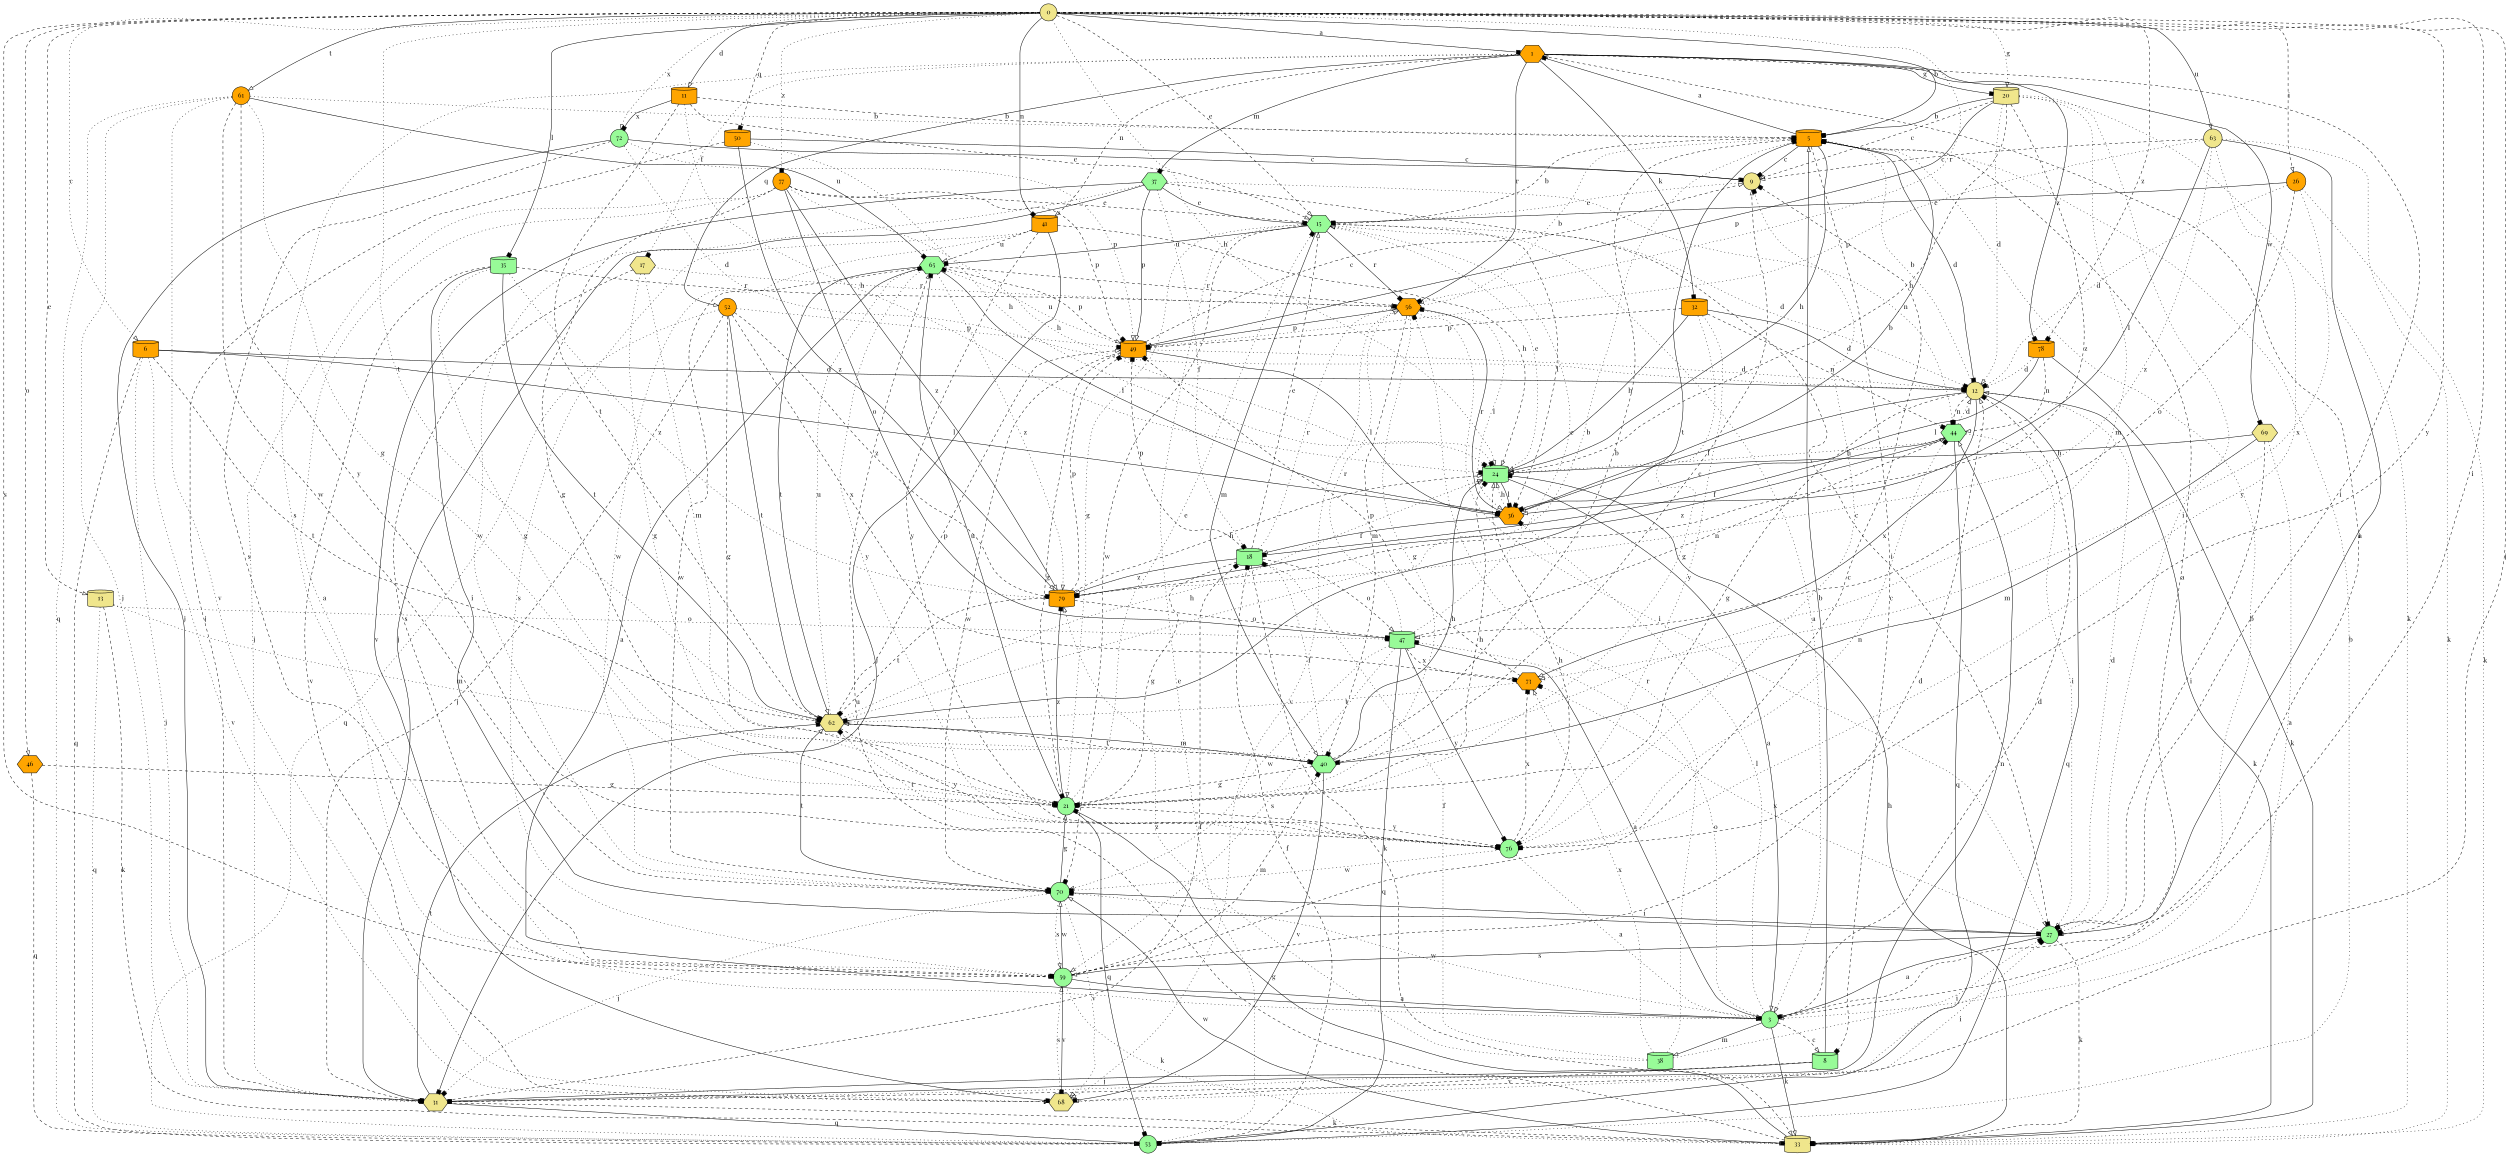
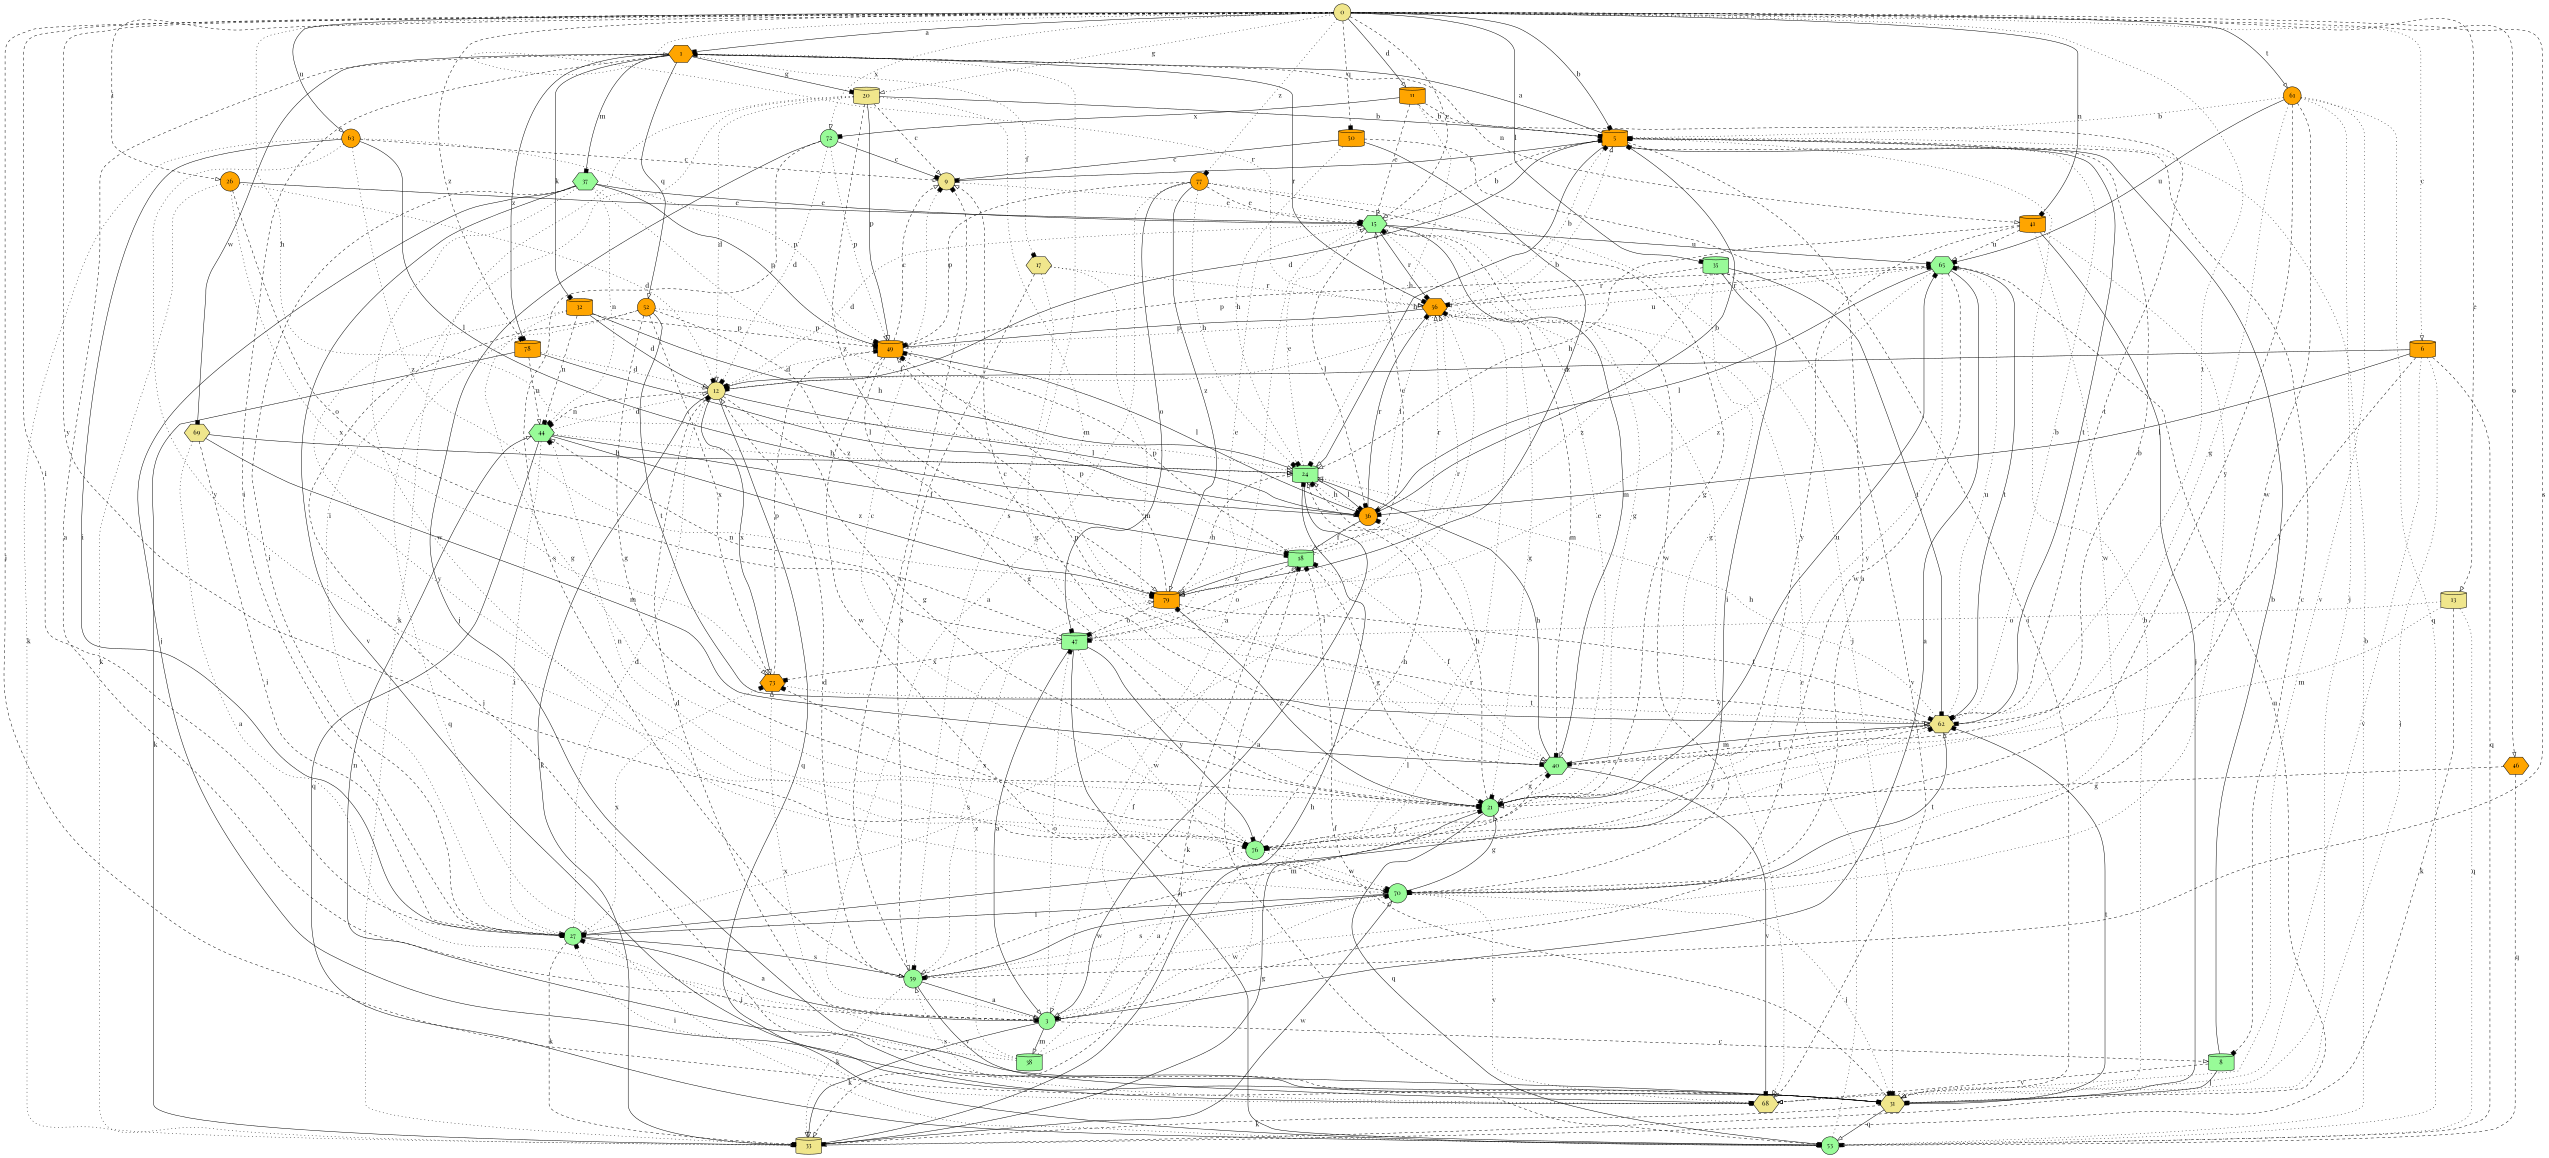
  strict digraph {
    fontname="Playfair Display"
    node [fillcolor=orange fontname="Playfair Display" shape=cylinder style=filled]
    edge [arrowhead=box fontname="Playfair Display" style=dotted]
    0 [fillcolor=khaki shape=circle]
    1 [shape=hexagon]
    5
    6
    11
    13 [fillcolor=khaki]
    15 [fillcolor=palegreen shape=hexagon]
    20 [fillcolor=khaki]
    24 [fillcolor=palegreen]
    26 [shape=circle]
    27 [fillcolor=palegreen shape=circle]
    31 [fillcolor=khaki shape=hexagon]
    35 [fillcolor=palegreen]
    41
    46 [shape=hexagon]
    50
    56 [shape=hexagon]
    59 [fillcolor=palegreen shape=circle]
    61 [shape=circle]
    62 [fillcolor=khaki shape=hexagon]
-   63 [fillcolor=khaki shape=circle]
+   63 [shape=circle]
    72 [fillcolor=palegreen shape=circle]
    76 [fillcolor=palegreen shape=circle]
    77 [shape=circle]
    78
    17 [fillcolor=khaki shape=hexagon]
    32
    37 [fillcolor=palegreen shape=hexagon]
    52 [shape=circle]
    69 [fillcolor=khaki shape=hexagon]
    3 [fillcolor=palegreen shape=circle]
    8 [fillcolor=palegreen]
    12 [fillcolor=khaki shape=circle]
    9 [fillcolor=khaki shape=circle]
-   36 [shape=hexagon]
+   36 [shape=circle]
    53 [fillcolor=palegreen shape=circle]
    68 [fillcolor=khaki shape=hexagon]
    33 [fillcolor=khaki]
    47 [fillcolor=palegreen]
    40 [fillcolor=palegreen shape=hexagon]
    70 [fillcolor=palegreen shape=circle]
    21 [fillcolor=palegreen shape=circle]
    65 [fillcolor=palegreen shape=hexagon]
    49
    79
    73 [shape=hexagon]
    44 [fillcolor=palegreen shape=hexagon]
    18 [fillcolor=palegreen]
    38 [fillcolor=palegreen]
    0 -> 1 [label=a style=solid]
    0 -> 5 [label=b style=solid]
    0 -> 6 [arrowhead=onormal label=c]
    0 -> 11 [arrowhead=onormal label=d style=solid]
    0 -> 13 [arrowhead=onormal label=e style=dashed]
    0 -> 15 [arrowhead=onormal label=e style=dashed]
    0 -> 20 [arrowhead=onormal label=g]
    0 -> 24 [arrowhead=onormal label=h]
    0 -> 26 [arrowhead=onormal label=i style=dashed]
    0 -> 27 [label=i style=dashed]
    0 -> 31 [label=j style=dashed]
    0 -> 35 [label=l style=solid]
    0 -> 41 [label=n style=solid]
    0 -> 46 [arrowhead=onormal label=o style=dashed]
    0 -> 50 [label=q style=dashed]
    0 -> 56 [arrowhead=onormal label=r]
    0 -> 59 [label=s style=dashed]
    0 -> 61 [arrowhead=onormal label=t style=solid]
    0 -> 62 [label=t]
    0 -> 63 [arrowhead=onormal label=u style=solid]
    0 -> 72 [arrowhead=onormal label=x]
    0 -> 76 [label=y style=dashed]
    0 -> 77 [label=z]
    0 -> 78 [label=z style=dashed]
    1 -> 20 [label=g style=solid]
    1 -> 27 [label=i style=dashed]
    1 -> 41 [arrowhead=onormal label=n style=dashed]
    1 -> 56 [label=r style=solid]
    1 -> 59 [label=s]
    1 -> 78 [label=z style=solid]
    1 -> 17 [label=f]
    1 -> 32 [label=k style=solid]
    1 -> 37 [label=m style=solid]
    1 -> 52 [arrowhead=onormal label=q style=solid]
    1 -> 69 [label=w style=solid]
    5 -> 1 [label=a style=solid]
    5 -> 24 [arrowhead=onormal label=h style=solid]
    5 -> 62 [label=t style=solid]
    5 -> 3 [arrowhead=onormal label=a style=dashed]
    5 -> 8 [label=c style=dashed]
    5 -> 12 [label=d style=solid]
    5 -> 9 [label=c style=solid]
    6 -> 31 [arrowhead=onormal label=j]
    6 -> 62 [arrowhead=onormal label=t style=dashed]
    6 -> 12 [arrowhead=onormal label=d style=solid]
    6 -> 36 [label=l style=solid]
    6 -> 53 [label=q style=dashed]
    6 -> 68 [arrowhead=onormal label=v]
    11 -> 5 [label=b style=dashed]
    11 -> 15 [arrowhead=onormal label=e style=dashed]
    11 -> 24 [label=h]
    11 -> 62 [label=t style=dashed]
    11 -> 72 [label=x style=solid]
    13 -> 53 [arrowhead=onormal label=q]
    13 -> 33 [arrowhead=onormal label=k style=dashed]
    13 -> 47 [label=o]
    13 -> 40 [label=m]
    15 -> 5 [label=b style=dashed]
    15 -> 56 [label=r style=solid]
    15 -> 3 [arrowhead=onormal label=a]
    15 -> 12 [label=d]
    15 -> 36 [label=l style=dashed]
    15 -> 40 [arrowhead=onormal label=m style=solid]
    15 -> 70 [label=w style=dashed]
    15 -> 21 [arrowhead=onormal label=g]
    15 -> 65 [label=u style=solid]
    20 -> 5 [label=b style=solid]
-   20 -> 24 [arrowhead=onormal label=h style=dashed]
    20 -> 27 [label=i]
    20 -> 12 [arrowhead=onormal label=d]
    20 -> 9 [arrowhead=onormal label=c style=dashed]
    20 -> 33 [label=k]
    20 -> 40 [arrowhead=onormal label=m]
    20 -> 49 [arrowhead=onormal label=p style=solid]
    20 -> 79 [arrowhead=onormal label=z style=dashed]
    24 -> 15 [arrowhead=onormal label=e]
    24 -> 3 [arrowhead=onormal label=a style=solid]
    24 -> 36 [label=l style=solid]
    26 -> 15 [label=e style=solid]
    26 -> 12 [label=d]
    26 -> 33 [arrowhead=onormal label=k]
    26 -> 47 [arrowhead=onormal label=o style=dashed]
    26 -> 73 [arrowhead=onormal label=x]
    27 -> 59 [arrowhead=onormal label=s style=solid]
    27 -> 3 [label=a style=solid]
    27 -> 12 [arrowhead=onormal label=d]
    27 -> 33 [label=k style=dashed]
    27 -> 73 [label=x]
    31 -> 5 [label=b]
    31 -> 62 [label=t style=solid]
    31 -> 53 [arrowhead=onormal label=q style=solid]
    31 -> 33 [label=k style=dashed]
    31 -> 44 [arrowhead=onormal label=n style=solid]
    31 -> 18 [label=f style=dashed]
    35 -> 27 [label=i style=solid]
    35 -> 56 [label=r style=dashed]
    35 -> 62 [label=t style=solid]
    35 -> 68 [arrowhead=onormal label=v style=dashed]
    35 -> 21 [label=g]
    35 -> 79 [arrowhead=onormal label=z]
    41 -> 24 [arrowhead=onormal label=h style=dashed]
    41 -> 31 [label=j style=solid]
    41 -> 59 [arrowhead=onormal label=s]
    41 -> 76 [label=y style=dashed]
    41 -> 70 [label=w]
    41 -> 65 [arrowhead=onormal label=u style=dashed]
    46 -> 53 [arrowhead=onormal label=q style=dashed]
    46 -> 21 [arrowhead=onormal label=g style=dashed]
    50 -> 24 [label=h]
    50 -> 31 [arrowhead=onormal label=j style=dashed]
    50 -> 9 [arrowhead=onormal label=c style=solid]
    50 -> 79 [arrowhead=onormal label=z style=solid]
    56 -> 5 [label=b]
    56 -> 27 [arrowhead=onormal label=i]
    56 -> 36 [arrowhead=onormal label=l]
    56 -> 68 [arrowhead=onormal label=v]
    56 -> 40 [label=m style=dashed]
    56 -> 21 [label=g]
    56 -> 49 [arrowhead=onormal label=p style=solid]
    59 -> 3 [arrowhead=onormal label=a style=solid]
    59 -> 12 [arrowhead=onormal label=d style=dashed]
    59 -> 9 [label=c style=dashed]
    59 -> 68 [label=v style=solid]
    59 -> 33 [arrowhead=onormal label=k]
    59 -> 40 [label=m style=dashed]
    59 -> 70 [arrowhead=onormal label=w style=solid]
    61 -> 5 [arrowhead=onormal label=b]
    61 -> 31 [arrowhead=onormal label=j]
    61 -> 76 [arrowhead=onormal label=y style=dashed]
    61 -> 53 [arrowhead=onormal label=q]
    61 -> 68 [arrowhead=onormal label=v]
    61 -> 70 [label=w style=dashed]
    61 -> 21 [arrowhead=onormal label=g]
    61 -> 65 [label=u style=solid]
    62 -> 5 [label=b]
    62 -> 24 [arrowhead=onormal label=h]
    62 -> 76 [label=y style=dashed]
    62 -> 40 [arrowhead=onormal label=m style=solid]
    62 -> 65 [label=u]
    62 -> 49 [arrowhead=onormal label=p style=dashed]
    63 -> 27 [label=i style=solid]
    63 -> 76 [label=y]
    63 -> 9 [arrowhead=onormal label=c style=dashed]
    63 -> 36 [arrowhead=onormal label=l style=solid]
    63 -> 33 [arrowhead=onormal label=k]
    63 -> 49 [label=p]
    63 -> 79 [label=z]
    72 -> 31 [label=j style=solid]
    72 -> 59 [arrowhead=onormal label=s style=dashed]
    72 -> 12 [label=d]
    72 -> 9 [label=c style=solid]
    72 -> 49 [arrowhead=onormal label=p]
    76 -> 24 [arrowhead=onormal label=h style=dashed]
    76 -> 62 [label=t]
    76 -> 3 [label=a]
    76 -> 9 [label=c]
    76 -> 70 [label=w]
    76 -> 73 [label=x style=dashed]
    76 -> 44 [label=n]
    77 -> 15 [arrowhead=onormal label=e style=dashed]
    77 -> 24 [label=h]
    77 -> 31 [label=j]
    77 -> 3 [arrowhead=onormal label=a]
    77 -> 47 [label=o style=solid]
    77 -> 21 [arrowhead=onormal label=g style=dashed]
    77 -> 49 [label=p style=dashed]
    77 -> 79 [arrowhead=onormal label=z style=solid]
    78 -> 12 [arrowhead=onormal label=d]
    78 -> 36 [label=l style=solid]
    78 -> 33 [label=k style=solid]
    78 -> 44 [arrowhead=onormal label=n style=dashed]
    17 -> 56 [arrowhead=onormal label=r]
    17 -> 59 [arrowhead=onormal label=s style=dashed]
    17 -> 40 [arrowhead=onormal label=m]
    17 -> 21 [arrowhead=onormal label=g]
    32 -> 24 [arrowhead=onormal label=h style=solid]
    32 -> 76 [label=y]
    32 -> 12 [arrowhead=onormal label=d style=solid]
    32 -> 21 [label=g]
    32 -> 49 [label=p style=dashed]
    32 -> 44 [label=n style=dashed]
    37 -> 15 [label=e style=solid]
    37 -> 27 [label=i style=dashed]
    37 -> 31 [label=j style=solid]
    37 -> 68 [label=v style=solid]
    37 -> 70 [arrowhead=onormal label=w]
    37 -> 49 [arrowhead=onormal label=p style=solid]
    37 -> 44 [label=n]
    37 -> 18 [label=f]
    52 -> 31 [label=j style=dashed]
    52 -> 62 [arrowhead=onormal label=t style=solid]
    52 -> 53 [arrowhead=onormal label=q]
    52 -> 21 [label=g style=dashed]
    52 -> 49 [label=p]
    52 -> 79 [label=z style=dashed]
    52 -> 73 [arrowhead=onormal label=x style=dashed]
    69 -> 24 [arrowhead=onormal label=h style=solid]
    69 -> 27 [arrowhead=onormal label=i style=dashed]
    69 -> 3 [arrowhead=onormal label=a]
    69 -> 40 [label=m style=solid]
    3 -> 1 [arrowhead=onormal label=a style=dashed]
    3 -> 8 [arrowhead=onormal label=c style=dashed]
    3 -> 12 [label=d style=dashed]
    3 -> 36 [label=l]
    3 -> 33 [arrowhead=onormal label=k style=solid]
    3 -> 47 [label=o]
    3 -> 70 [label=w]
    3 -> 38 [arrowhead=onormal label=m style=solid]
    8 -> 5 [arrowhead=onormal label=b style=solid]
    8 -> 31 [label=j style=solid]
    8 -> 68 [arrowhead=onormal label=v style=dashed]
    12 -> 5 [arrowhead=onormal label=b]
    12 -> 36 [arrowhead=onormal label=l style=solid]
    12 -> 53 [label=q style=solid]
    12 -> 33 [arrowhead=onormal label=k style=solid]
    12 -> 21 [arrowhead=onormal label=g style=dashed]
    12 -> 73 [arrowhead=onormal label=x style=solid]
    12 -> 44 [label=n style=dashed]
    9 -> 15 [label=e]
    36 -> 5 [label=b style=solid]
    36 -> 24 [arrowhead=onormal label=h]
    36 -> 56 [label=r style=solid]
    36 -> 18 [arrowhead=onormal label=f style=solid]
    53 -> 5 [label=b]
    53 -> 15 [arrowhead=onormal label=e]
    53 -> 18 [label=f style=dashed]
    68 -> 27 [label=i]
    68 -> 59 [arrowhead=onormal label=s]
    33 -> 24 [label=h style=solid]
    33 -> 70 [arrowhead=onormal label=w style=solid]
    33 -> 21 [label=g style=solid]
    33 -> 65 [arrowhead=onormal label=u style=dashed]
    47 -> 15 [arrowhead=onormal label=e]
    47 -> 56 [arrowhead=onormal label=r]
    47 -> 59 [arrowhead=onormal label=s]
    47 -> 76 [label=y style=solid]
    47 -> 3 [arrowhead=onormal label=a style=solid]
    47 -> 53 [label=q style=solid]
    47 -> 70 [arrowhead=onormal label=w]
    47 -> 73 [label=x style=dashed]
    47 -> 44 [arrowhead=onormal label=n style=dashed]
    40 -> 5 [arrowhead=onormal label=b style=dashed]
    40 -> 24 [arrowhead=onormal label=h style=solid]
    40 -> 62 [arrowhead=onormal label=t style=dashed]
    40 -> 9 [arrowhead=onormal label=c style=dashed]
    40 -> 68 [label=v style=solid]
    40 -> 21 [arrowhead=onormal label=g style=dashed]
    40 -> 18 [label=f]
    70 -> 27 [label=i style=solid]
    70 -> 31 [label=j]
    70 -> 59 [arrowhead=onormal label=s]
    70 -> 62 [arrowhead=onormal label=t style=solid]
    70 -> 68 [arrowhead=onormal label=v]
    70 -> 21 [arrowhead=onormal label=g style=solid]
    21 -> 15 [label=e]
    21 -> 24 [label=h style=dashed]
    21 -> 76 [label=y style=dashed]
    21 -> 53 [label=q style=solid]
    21 -> 65 [label=u style=solid]
    21 -> 79 [label=z style=solid]
    65 -> 56 [arrowhead=onormal label=r style=dashed]
    65 -> 62 [arrowhead=onormal label=t style=solid]
    65 -> 76 [arrowhead=onormal label=y]
    65 -> 3 [arrowhead=onormal label=a style=solid]
    65 -> 36 [label=l style=solid]
    65 -> 70 [arrowhead=onormal label=w style=dashed]
    65 -> 49 [arrowhead=onormal label=p style=dashed]
    65 -> 79 [arrowhead=onormal label=z]
    49 -> 12 [label=d]
    49 -> 9 [arrowhead=onormal label=c style=dashed]
    49 -> 36 [label=l style=solid]
    49 -> 70 [label=w style=dashed]
    49 -> 21 [label=g style=dashed]
    49 -> 65 [label=u]
    79 -> 24 [arrowhead=onormal label=h style=dashed]
    79 -> 62 [label=t style=dashed]
    79 -> 47 [label=o style=dashed]
    79 -> 49 [label=p style=dashed]
    73 -> 62 [arrowhead=onormal label=t]
    73 -> 49 [label=p style=dashed]
    44 -> 24 [arrowhead=onormal label=h]
    44 -> 27 [arrowhead=onormal label=i]
    44 -> 12 [arrowhead=onormal label=d]
    44 -> 53 [arrowhead=onormal label=q style=solid]
    44 -> 79 [label=z style=solid]
    44 -> 18 [label=f style=solid]
    18 -> 15 [arrowhead=onormal label=e style=dashed]
    18 -> 56 [arrowhead=onormal label=r]
    18 -> 33 [arrowhead=onormal label=k style=dashed]
    18 -> 47 [arrowhead=onormal label=o style=dashed]
    18 -> 21 [label=g style=dashed]
    18 -> 49 [label=p style=dashed]
    18 -> 79 [arrowhead=onormal label=z style=solid]
    38 -> 27 [label=i]
    38 -> 56 [label=r]
    38 -> 79 [arrowhead=onormal label=z]
    38 -> 73 [arrowhead=onormal label=x]
    38 -> 18 [arrowhead=onormal label=f]
  }
